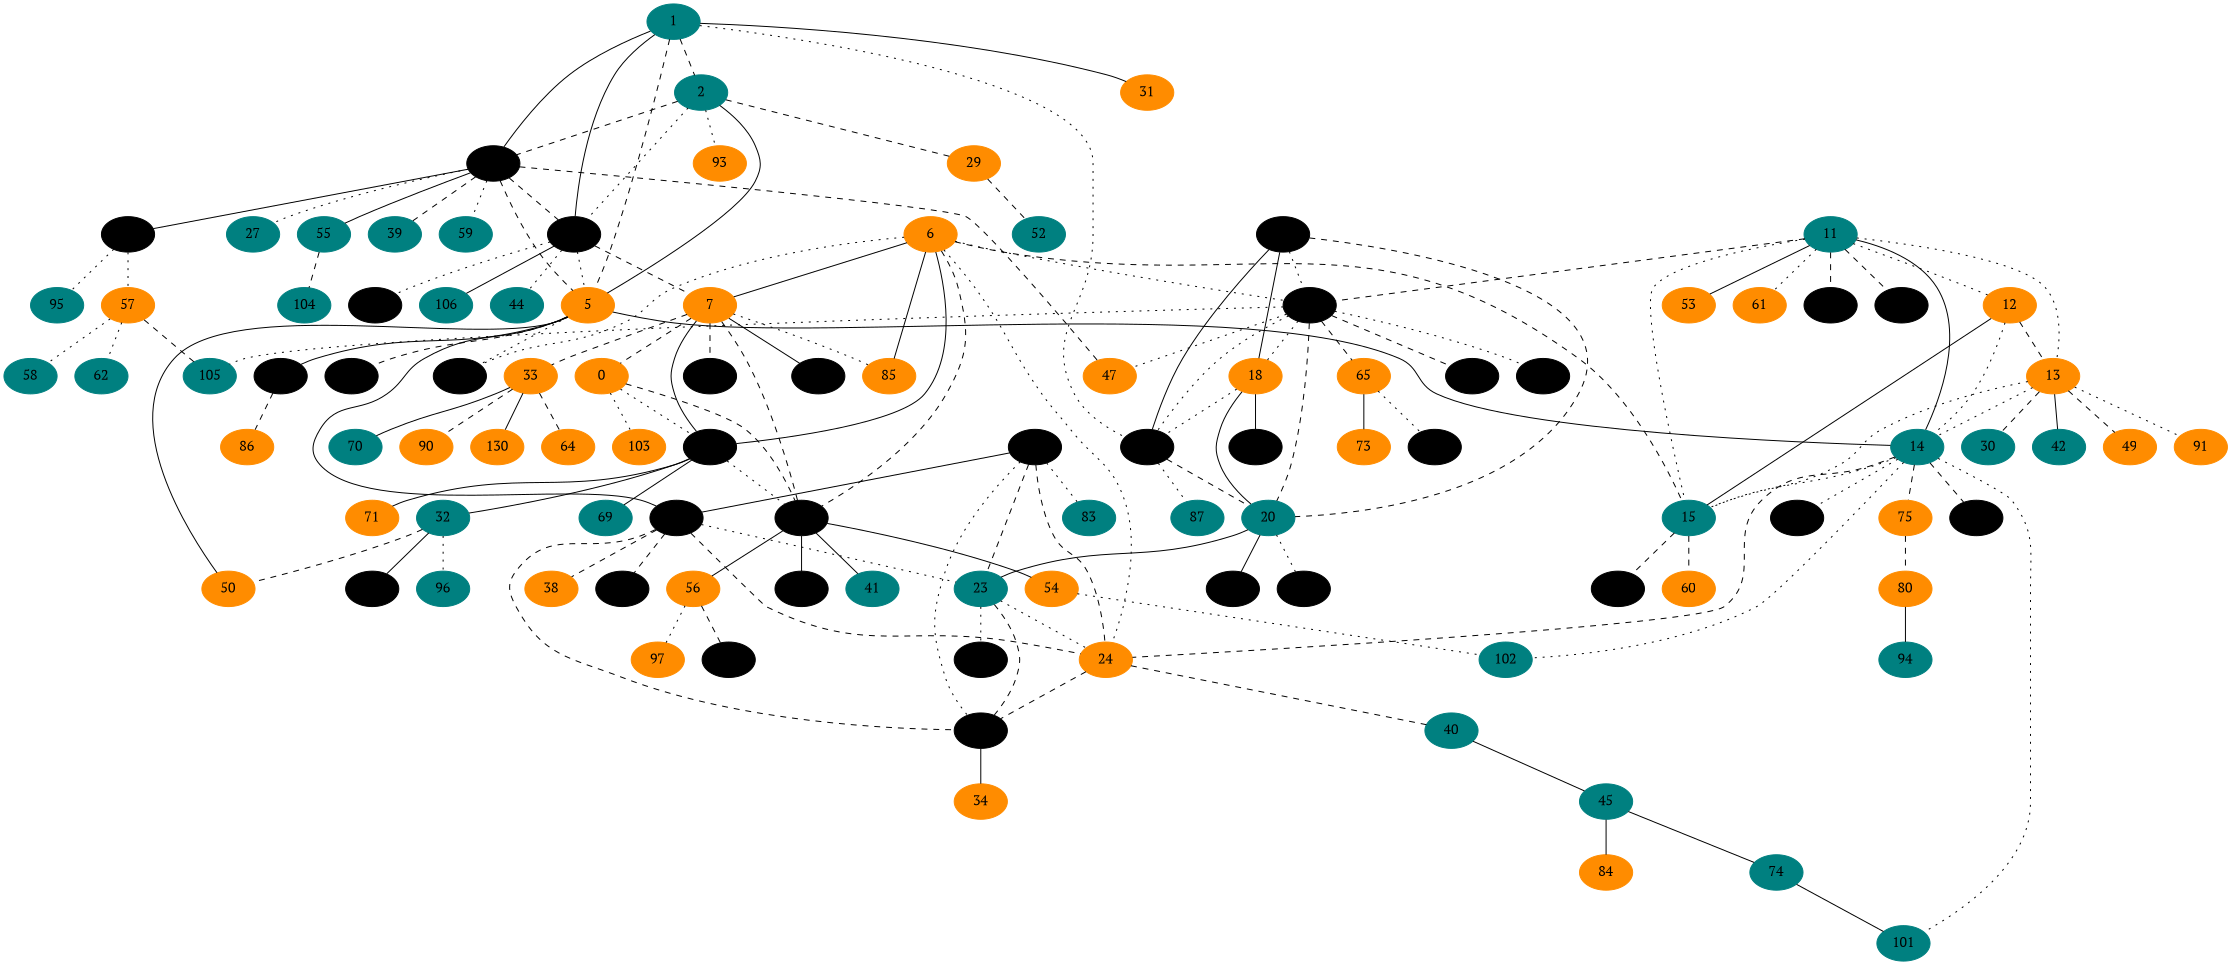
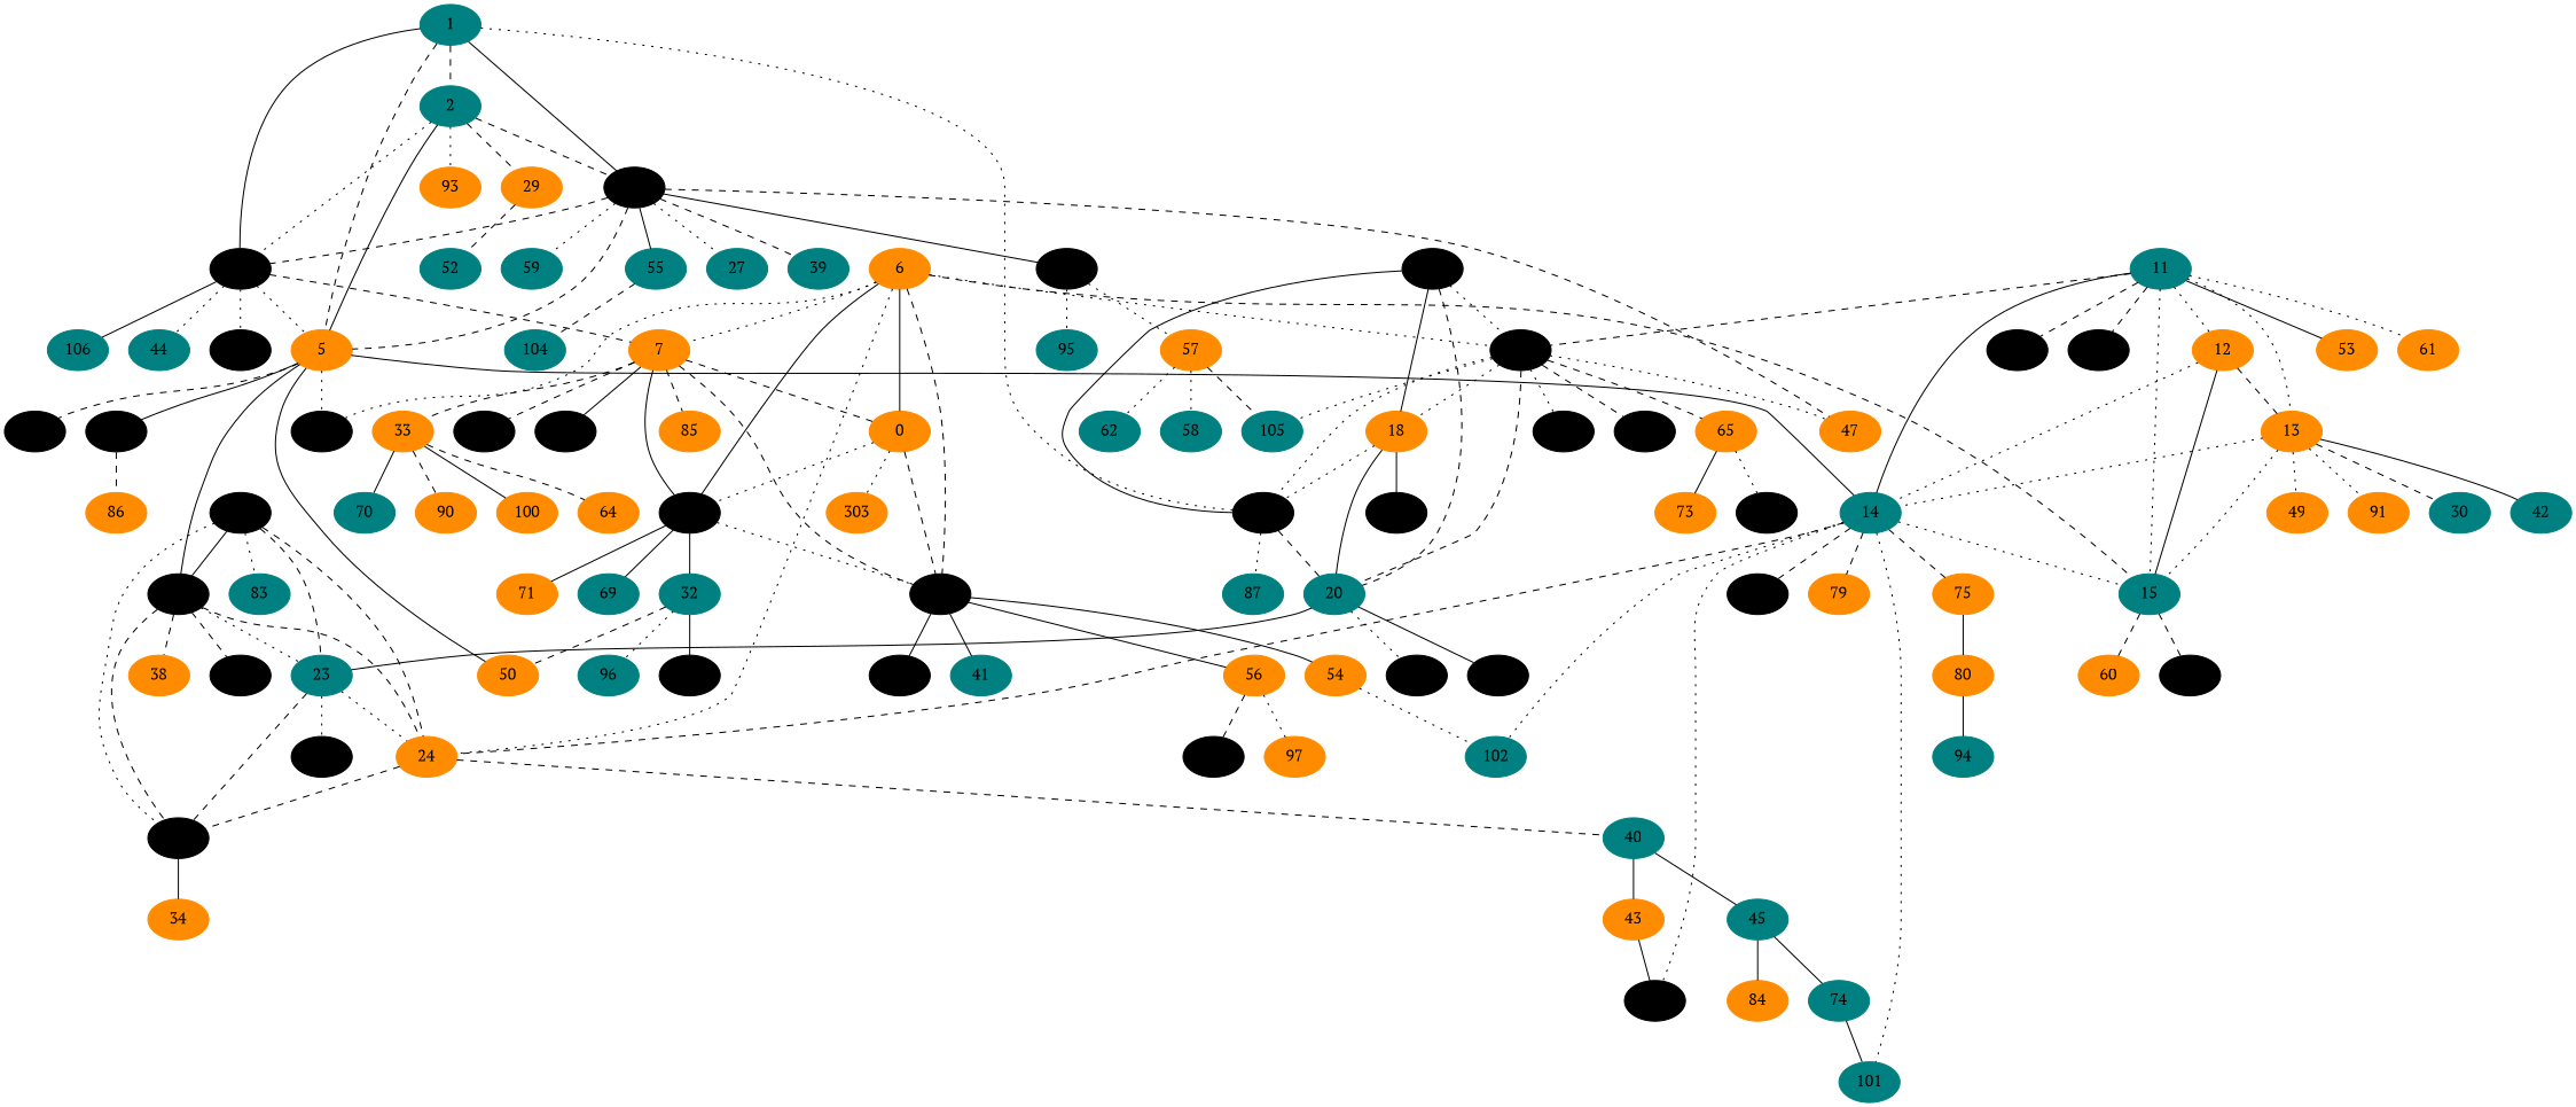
  graph {
    fontname="PT Serif"
    node [color=darkorange fontname="PT Serif" style=filled]
    edge [fontname="PT Serif" style=dotted]
    1 [color=teal]
    2 [color=teal]
    3 [color=black]
    4 [color=black]
    5
    19 [color=black]
-   31
    29
    93
    27 [color=teal]
    28 [color=black]
    39 [color=teal]
    47
    55 [color=teal]
    59 [color=teal]
    7
    44 [color=teal]
    66 [color=black]
    106 [color=teal]
    14 [color=teal]
    22 [color=black]
    50
    77 [color=black]
    89 [color=black]
    99 [color=black]
    20 [color=teal]
    87 [color=teal]
    52 [color=teal]
    57
    95 [color=teal]
    104 [color=teal]
    n32 [label=0]
    9 [color=black]
    10 [color=black]
    26 [color=black]
    33
    85
    98 [color=black]
    15 [color=teal]
    24
    63 [color=black]
    75
+   79
    92 [color=black]
    101 [color=teal]
    102 [color=teal]
    23 [color=teal]
    25 [color=black]
    38
    51 [color=black]
    86
    6
    17 [color=black]
-   103
+   103 [label=303]
    32 [color=teal]
    69 [color=teal]
    71
    36 [color=black]
    41 [color=teal]
    54
    56
    60
    76 [color=black]
    18
    48 [color=black]
    65
    81 [color=black]
    105 [color=teal]
    40 [color=teal]
    64
    70 [color=teal]
    90
-   100 [label=130]
+   100
    46 [color=black]
    96 [color=teal]
    82 [color=black]
    97
    11 [color=teal]
    12
    13
    53
    61
    67 [color=black]
    72 [color=black]
    30 [color=teal]
    42 [color=teal]
    49
    91
    80
    16 [color=black]
    78 [color=black]
    37 [color=black]
    88 [color=black]
    73
    68 [color=black]
    35 [color=black]
    21 [color=black]
    83 [color=teal]
    34
+   43
    45 [color=teal]
    58 [color=teal]
    62 [color=teal]
    74 [color=teal]
    84
    94 [color=teal]
    1 -- 2 [style=dashed]
    1 -- 3 [style=solid]
    1 -- 4 [style=solid]
    1 -- 5 [style=dashed]
    1 -- 19
-   1 -- 31 [style=solid]
    2 -- 3 [style=dashed]
    2 -- 4
    2 -- 5 [style=solid]
    2 -- 29 [style=dashed]
    2 -- 93
    3 -- 4 [style=dashed]
    3 -- 5 [style=dashed]
    3 -- 27
    3 -- 28 [style=solid]
    3 -- 39 [style=dashed]
    3 -- 47 [style=dashed]
    3 -- 55 [style=solid]
    3 -- 59
    4 -- 5
    4 -- 7 [style=dashed]
    4 -- 44
    4 -- 66
    4 -- 106 [style=solid]
    5 -- 14 [style=solid]
    5 -- 22 [style=solid]
    5 -- 50 [style=solid]
    5 -- 77 [style=solid]
    5 -- 89
    5 -- 99 [style=dashed]
    19 -- 20 [style=dashed]
    19 -- 87
    29 -- 52 [style=dashed]
    28 -- 57
    28 -- 95
    55 -- 104 [style=dashed]
    7 -- n32 [style=dashed]
    7 -- 9 [style=solid]
    7 -- 10 [style=dashed]
    7 -- 26 [style=solid]
    7 -- 33 [style=dashed]
-   7 -- 85
+   7 -- 85 [style=dashed]
    7 -- 98 [style=dashed]
    14 -- 15
    14 -- 24 [style=dashed]
    14 -- 63 [style=dashed]
    14 -- 75 [style=dashed]
+   14 -- 79 [style=dashed]
    14 -- 92
    14 -- 101
    14 -- 102
    22 -- 24 [style=dashed]
    22 -- 23
    22 -- 25 [style=dashed]
    22 -- 38 [style=dashed]
    22 -- 51 [style=dashed]
    77 -- 86 [style=dashed]
    20 -- 23 [style=solid]
    20 -- 37
    20 -- 88 [style=solid]
    57 -- 105 [style=dashed]
    57 -- 58
    57 -- 62
    n32 -- 9
    n32 -- 10 [style=dashed]
    n32 -- 103
    9 -- 10
    9 -- 32 [style=solid]
    9 -- 69 [style=solid]
    9 -- 71 [style=solid]
    10 -- 36 [style=solid]
    10 -- 41 [style=solid]
    10 -- 54 [style=solid]
    10 -- 56 [style=solid]
    33 -- 64 [style=dashed]
    33 -- 70 [style=solid]
    33 -- 90 [style=dashed]
    33 -- 100 [style=solid]
    15 -- 60 [style=dashed]
    15 -- 76 [style=dashed]
    24 -- 25 [style=dashed]
    24 -- 40 [style=dashed]
-   75 -- 80 [style=dashed]
+   75 -- 80 [style=solid]
    23 -- 24
    23 -- 25 [style=dashed]
    23 -- 35
    25 -- 34 [style=solid]
-   6 -- 7 [style=solid]
+   6 -- 7
    6 -- 89
-   6 -- 85 [style=solid]
+   6 -- n32 [style=solid]
    6 -- 9 [style=solid]
    6 -- 10 [style=dashed]
    6 -- 15 [style=dashed]
    6 -- 24
    6 -- 17
    17 -- 19
    17 -- 47
    17 -- 20 [style=dashed]
    17 -- 18
    17 -- 48
    17 -- 65 [style=dashed]
    17 -- 81 [style=dashed]
    17 -- 105
    32 -- 50 [style=dashed]
    32 -- 46 [style=solid]
    32 -- 96
    54 -- 102
    56 -- 82 [style=dashed]
    56 -- 97
    18 -- 19
    18 -- 20 [style=solid]
    18 -- 78 [style=solid]
    65 -- 73 [style=solid]
    65 -- 68
+   40 -- 43 [style=solid]
    40 -- 45 [style=solid]
    11 -- 14 [style=solid]
    11 -- 15
    11 -- 17 [style=dashed]
    11 -- 12
    11 -- 13
    11 -- 53 [style=solid]
    11 -- 61
    11 -- 67 [style=dashed]
    11 -- 72 [style=dashed]
    12 -- 14
    12 -- 15 [style=solid]
    12 -- 13 [style=dashed]
    13 -- 14
    13 -- 15
    13 -- 30 [style=dashed]
    13 -- 42 [style=solid]
-   13 -- 49 [style=dashed]
+   13 -- 49
    13 -- 91
    80 -- 94 [style=solid]
    16 -- 19 [style=solid]
    16 -- 20 [style=dashed]
    16 -- 17
    16 -- 18 [style=solid]
    21 -- 22 [style=solid]
    21 -- 24 [style=dashed]
    21 -- 23 [style=dashed]
    21 -- 25
    21 -- 83
+   43 -- 92 [style=solid]
    45 -- 74 [style=solid]
    45 -- 84 [style=solid]
    74 -- 101 [style=solid]
  }
